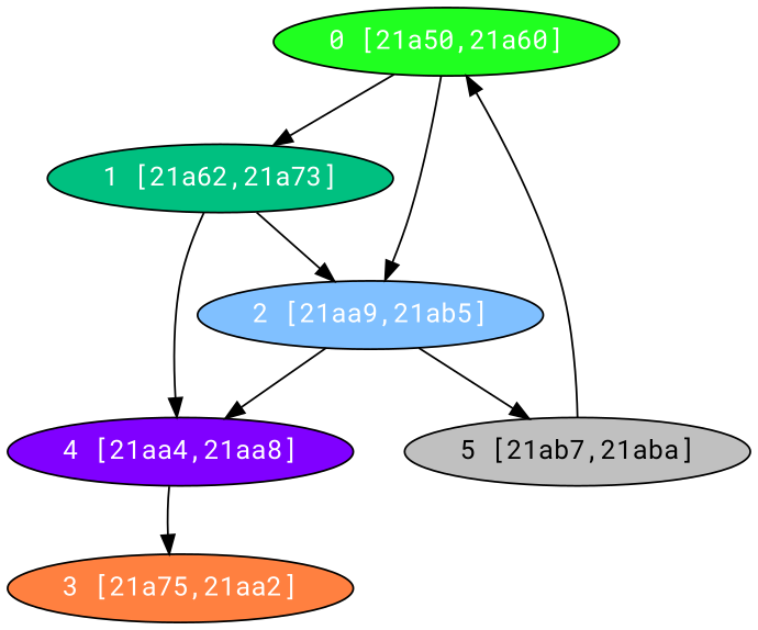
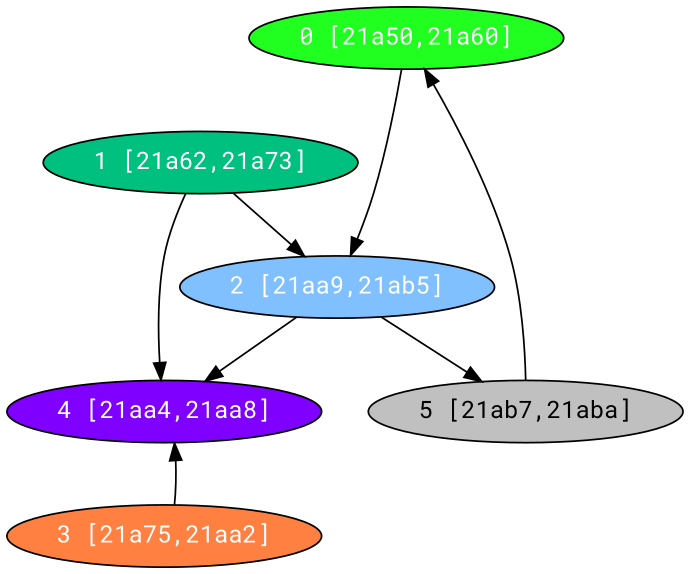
  digraph {
    fontname="Roboto Mono"
    node [fontcolor="#ffffff" fontname="Roboto Mono" shape=oval style=filled]
    edge [fontname="Roboto Mono"]
    n1 [fillcolor="#20FF20" label="0 [21a50,21a60]"]
    n2 [fillcolor="#00C080" label="1 [21a62,21a73]"]
    n3 [fillcolor="#80C0FF" label="2 [21aa9,21ab5]"]
    n4 [fillcolor="#8000FF" label="4 [21aa4,21aa8]"]
    n5 [fillcolor="#C0C0C0" fontcolor="#000000" label="5 [21ab7,21aba]"]
    n6 [fillcolor="#FF8040" label="3 [21a75,21aa2]"]
-   n1 -> n2
    n1 -> n3
    n2 -> n3
    n2 -> n4
    n3 -> n4
    n3 -> n5
    n5 -> n1
-   n4 -> n6
+   n6 -> n4
  }
